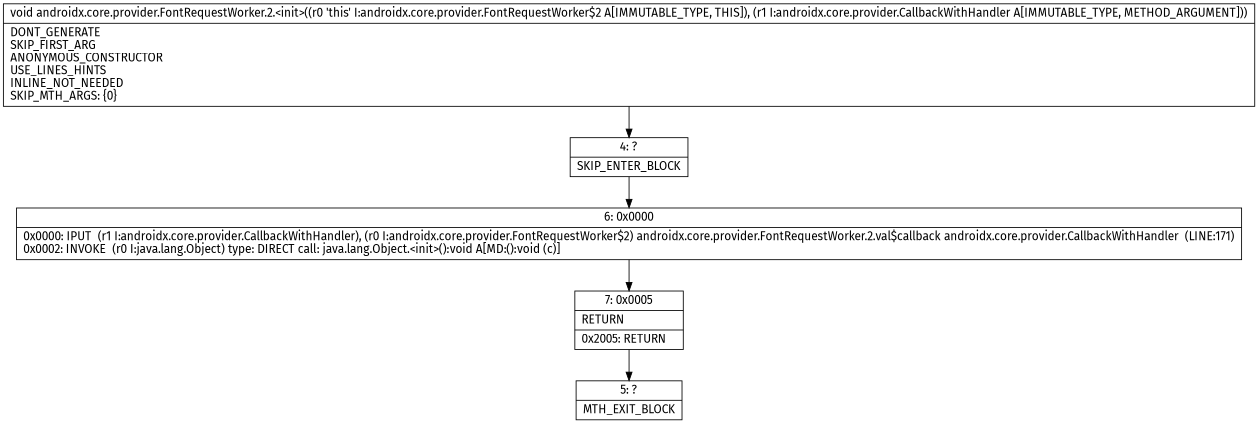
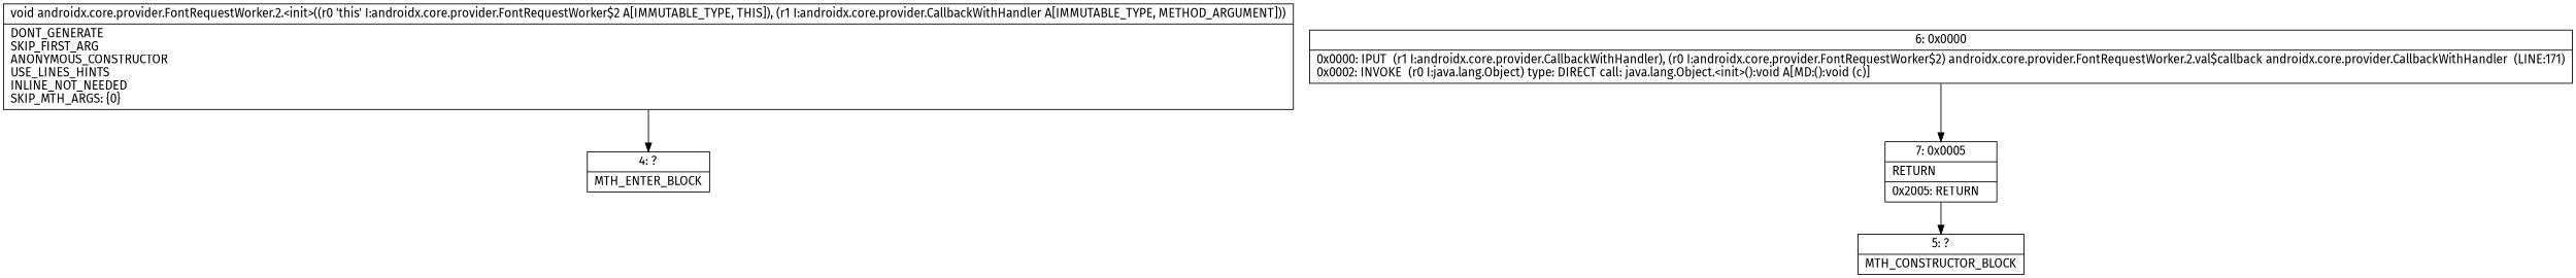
  digraph {
    fontname="Fira Sans"
    node [fontname="Fira Sans" shape=record]
    edge [fontname="Fira Sans"]
-   n1 [label="{4\:\ ?|SKIP_ENTER_BLOCK\l}"]
+   n1 [label="{4\:\ ?|MTH_ENTER_BLOCK\l}"]
    n2 [label="{6\:\ 0x0000|0x0000: IPUT  (r1 I:androidx.core.provider.CallbackWithHandler), (r0 I:androidx.core.provider.FontRequestWorker$2) androidx.core.provider.FontRequestWorker.2.val$callback androidx.core.provider.CallbackWithHandler  (LINE:171)\l0x0002: INVOKE  (r0 I:java.lang.Object) type: DIRECT call: java.lang.Object.\<init\>():void A[MD:():void (c)]\l}"]
    n3 [label="{7\:\ 0x0005|RETURN\l|0x2005: RETURN   \l}"]
-   n4 [label="{5\:\ ?|MTH_EXIT_BLOCK\l}"]
+   n4 [label="{5\:\ ?|MTH_CONSTRUCTOR_BLOCK\l}"]
    n5 [label="{void androidx.core.provider.FontRequestWorker.2.\<init\>((r0 'this' I:androidx.core.provider.FontRequestWorker$2 A[IMMUTABLE_TYPE, THIS]), (r1 I:androidx.core.provider.CallbackWithHandler A[IMMUTABLE_TYPE, METHOD_ARGUMENT]))  | DONT_GENERATE\lSKIP_FIRST_ARG\lANONYMOUS_CONSTRUCTOR\lUSE_LINES_HINTS\lINLINE_NOT_NEEDED\lSKIP_MTH_ARGS: \{0\}\l}"]
-   n1 -> n2
    n2 -> n3
    n3 -> n4
    n5 -> n1
  }
